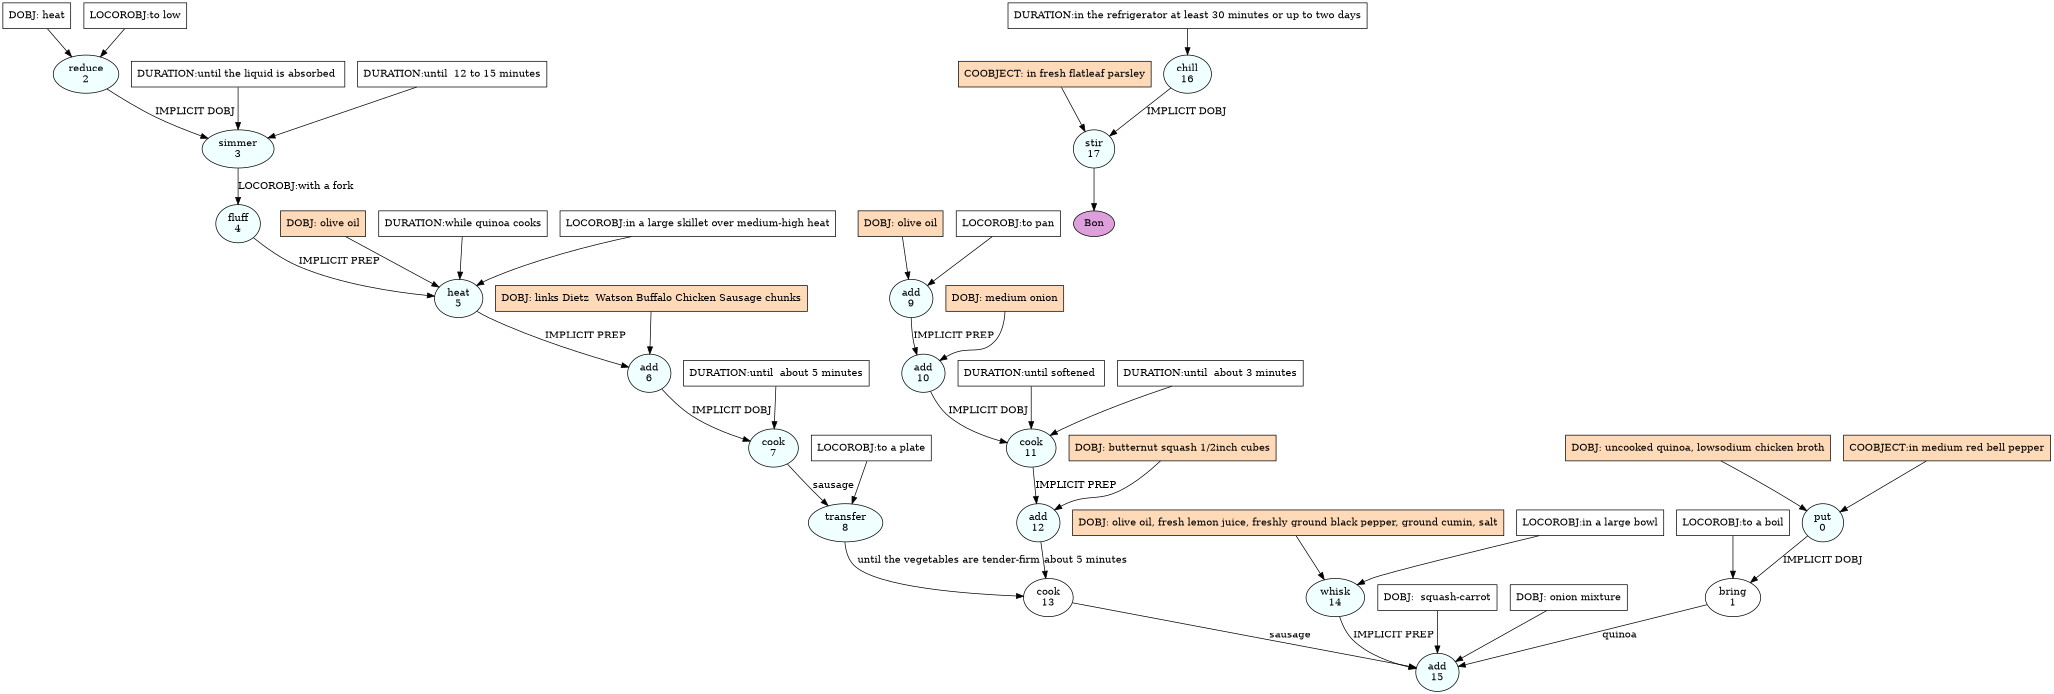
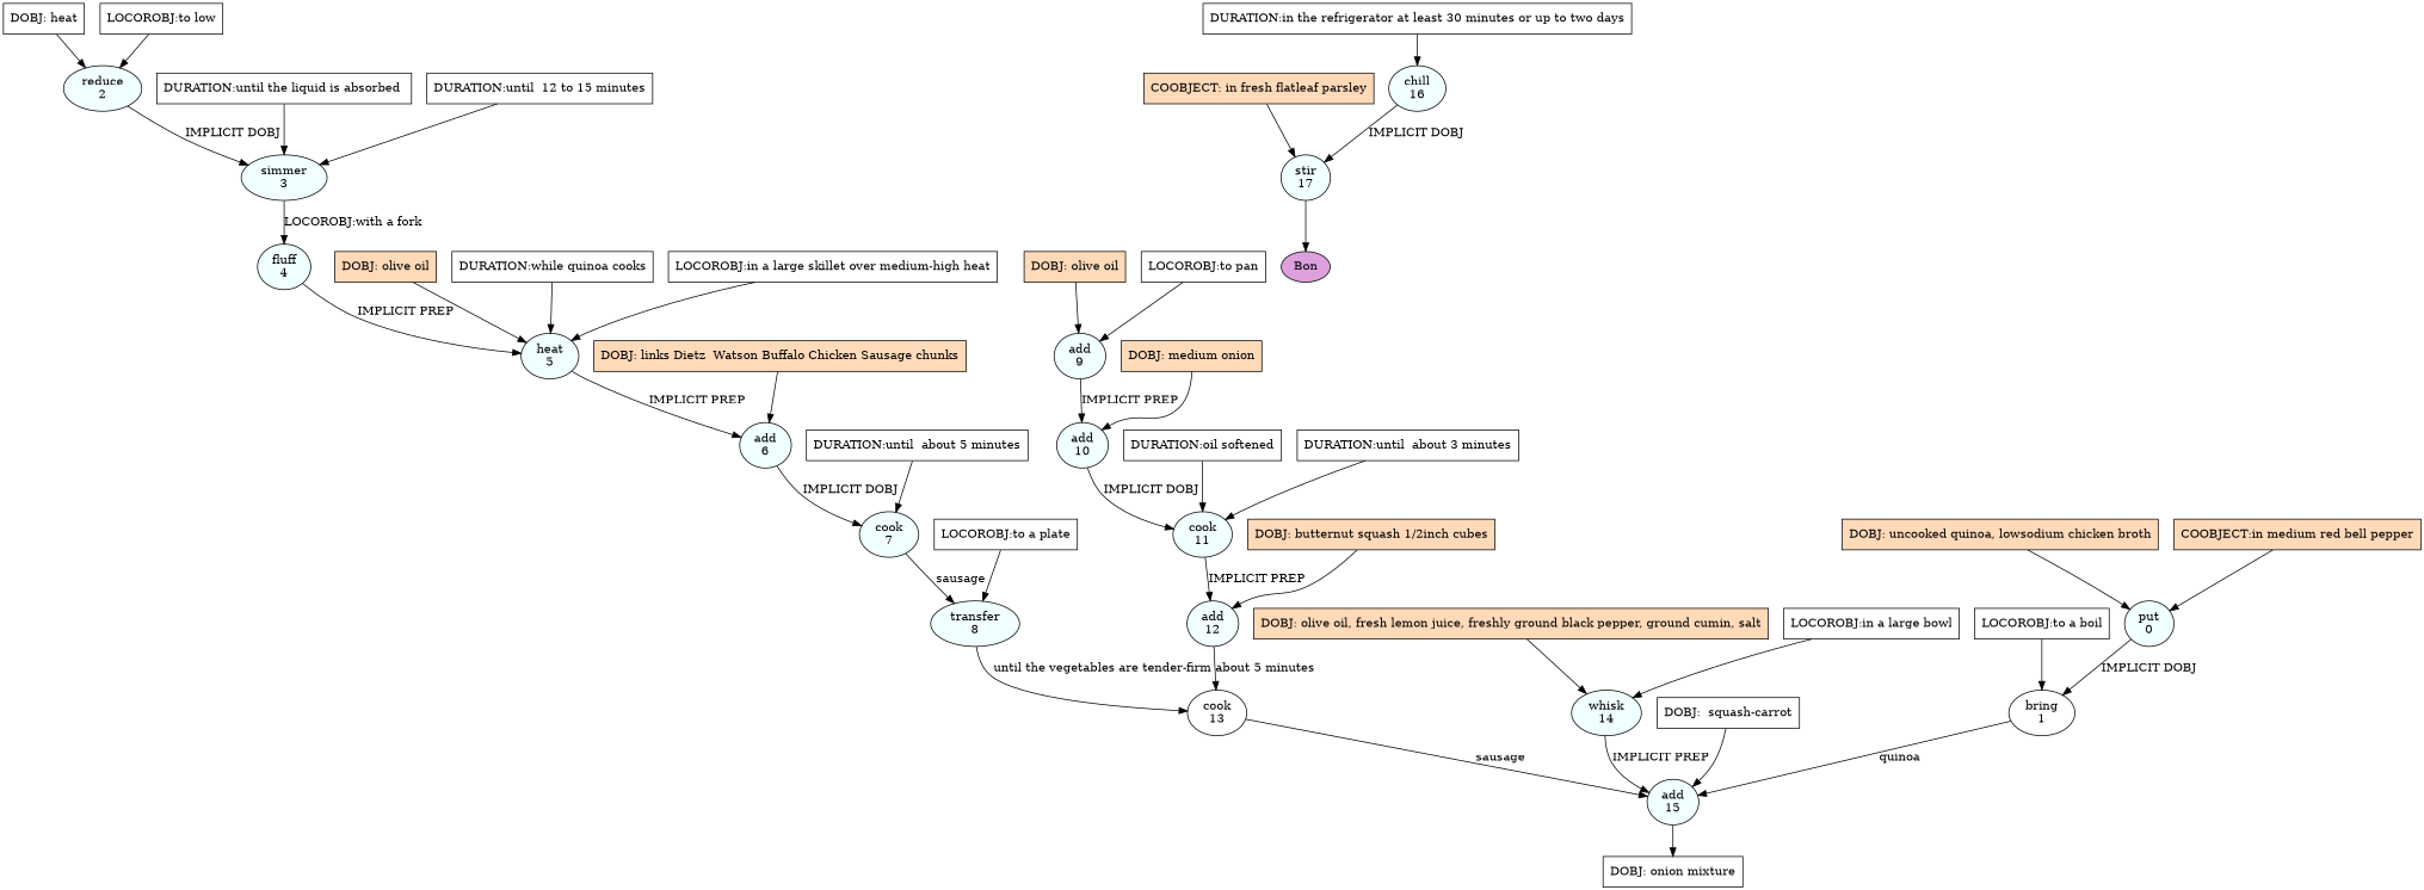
  digraph {
    node [fillcolor=white shape=box style=filled]
    n1 [fillcolor=azure label="put\n0" shape=oval]
    n2 [label="bring\n1" shape=oval]
    n3 [fillcolor=azure label="add\n15" shape=oval]
    n4 [fillcolor=azure label="reduce\n2" shape=oval]
    n5 [fillcolor=azure label="simmer\n3" shape=oval]
    n6 [fillcolor=azure label="fluff\n4" shape=oval]
    n7 [fillcolor=azure label="heat\n5" shape=oval]
    n8 [fillcolor=azure label="add\n6" shape=oval]
    n9 [fillcolor=azure label="cook\n7" shape=oval]
    n10 [fillcolor=azure label="transfer\n8" shape=oval]
    n11 [label="cook\n13" shape=oval]
    n12 [fillcolor=azure label="add\n9" shape=oval]
    n13 [fillcolor=azure label="add\n10" shape=oval]
    n14 [fillcolor=azure label="cook\n11" shape=oval]
    n15 [fillcolor=azure label="add\n12" shape=oval]
    n16 [fillcolor=azure label="whisk\n14" shape=oval]
    n17 [fillcolor=azure label="chill\n16" shape=oval]
    n18 [fillcolor=azure label="stir\n17" shape=oval]
    n19 [fillcolor=plum label=Bon shape=oval]
    n20 [label="DOBJ: heat"]
    n21 [label="LOCOROBJ:to low"]
    n22 [fillcolor=peachpuff label="DOBJ: olive oil"]
    n23 [label="LOCOROBJ:to pan"]
    n24 [fillcolor=peachpuff label="DOBJ: uncooked quinoa, lowsodium chicken broth"]
    n25 [fillcolor=peachpuff label="COOBJECT:in medium red bell pepper"]
    n26 [fillcolor=peachpuff label="DOBJ: olive oil, fresh lemon juice, freshly ground black pepper, ground cumin, salt"]
    n27 [label="LOCOROBJ:in a large bowl"]
    n28 [label="LOCOROBJ:to a boil"]
    n29 [label="DURATION:until the liquid is absorbed "]
    n30 [label="DURATION:until  12 to 15 minutes"]
    n31 [fillcolor=peachpuff label="DOBJ: olive oil"]
    n32 [label="DURATION:while quinoa cooks"]
    n33 [label="LOCOROBJ:in a large skillet over medium-high heat"]
    n34 [fillcolor=peachpuff label="DOBJ: links Dietz  Watson Buffalo Chicken Sausage chunks"]
    n35 [label="DURATION:until  about 5 minutes"]
    n36 [label="LOCOROBJ:to a plate"]
    n37 [fillcolor=peachpuff label="DOBJ: medium onion"]
-   n38 [label="DURATION:until softened "]
+   n38 [label="DURATION:oil softened"]
    n39 [label="DURATION:until  about 3 minutes"]
    n40 [fillcolor=peachpuff label="DOBJ: butternut squash 1/2inch cubes"]
    n41 [label="DOBJ:  squash-carrot"]
    n42 [label="DOBJ: onion mixture"]
    n43 [label="DURATION:in the refrigerator at least 30 minutes or up to two days"]
    n44 [fillcolor=peachpuff label="COOBJECT: in fresh flatleaf parsley"]
    n1 -> n2 [label="IMPLICIT DOBJ"]
    n2 -> n3 [label="quinoa "]
    n4 -> n5 [label="IMPLICIT DOBJ"]
    n5 -> n6 [label="LOCOROBJ:with a fork"]
    n6 -> n7 [label="IMPLICIT PREP"]
    n7 -> n8 [label="IMPLICIT PREP"]
    n8 -> n9 [label="IMPLICIT DOBJ"]
    n9 -> n10 [label=sausage]
    n10 -> n11 [label=" until the vegetables are tender-firm"]
    n11 -> n3 [label=" sausage "]
    n12 -> n13 [label="IMPLICIT PREP"]
    n13 -> n14 [label="IMPLICIT DOBJ"]
    n14 -> n15 [label="IMPLICIT PREP"]
    n15 -> n11 [label="about 5 minutes "]
    n16 -> n3 [label="IMPLICIT PREP"]
    n17 -> n18 [label="IMPLICIT DOBJ"]
    n18 -> n19
    n20 -> n4
    n21 -> n4
    n22 -> n12
    n23 -> n12
    n24 -> n1
    n25 -> n1
    n26 -> n16
    n27 -> n16
    n28 -> n2
    n29 -> n5
    n30 -> n5
    n31 -> n7
    n32 -> n7
    n33 -> n7
    n34 -> n8
    n35 -> n9
    n36 -> n10
    n37 -> n13
    n38 -> n14
    n39 -> n14
    n40 -> n15
    n41 -> n3
-   n42 -> n3
+   n3 -> n42
    n43 -> n17
    n44 -> n18
  }
